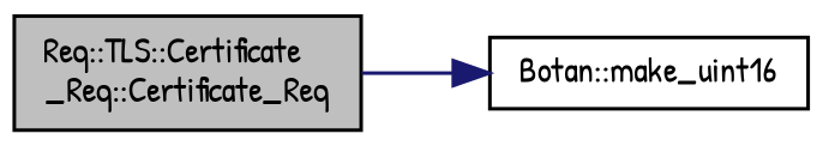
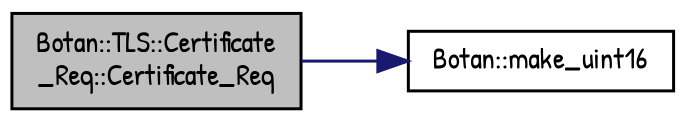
  digraph {
    rankdir=LR
    fontname="Patrick Hand"
    node [color=black fontname="Patrick Hand" fontsize=10 shape=record style=filled]
-   n1 [fillcolor=grey75 fontcolor=black height=0.2 label="Req::TLS::Certificate\l_Req::Certificate_Req" width=0.4]
+   n1 [fillcolor=grey75 fontcolor=black height=0.2 label="Botan::TLS::Certificate\l_Req::Certificate_Req" width=0.4]
    n2 [fillcolor=white height=0.2 label="Botan::make_uint16" width=0.4]
    n1 -> n2 [color=midnightblue fontname="Patrick Hand" fontsize=10 labelfontname=Helvetica labelfontsize=10 style=solid]
  }
